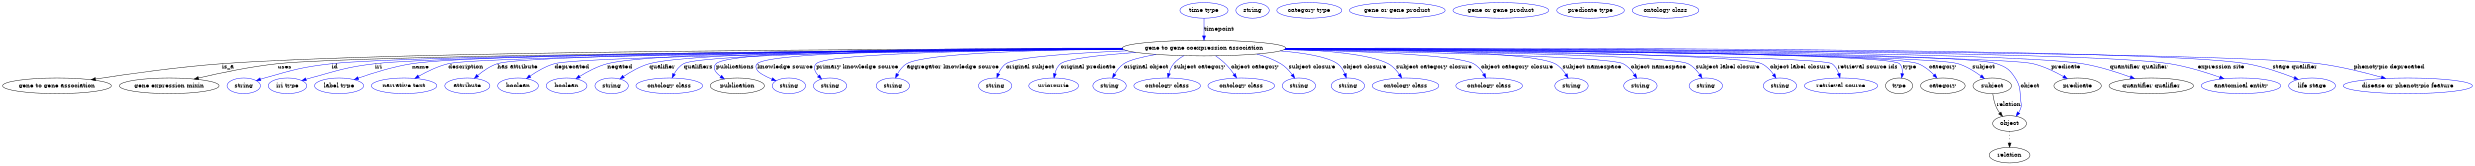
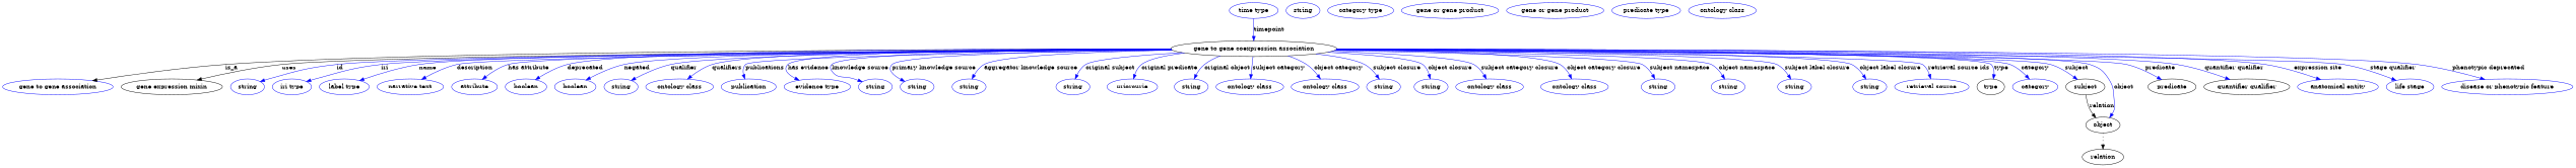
  digraph {
    node [color=blue]
    edge [color=blue style=solid]
    n1 [height=0.5 label="gene to gene coexpression association" width=5.2356 color=""]
-   "gene to gene association" [height=0.5 width=3.4844 color=""]
+   "gene to gene association" [height=0.5 width=3.4844]
    "gene expression mixin" [height=0.5 width=3.1955 color=""]
    n4 [height=0.5 label=string width=1.0652]
    n5 [height=0.5 label="iri type" width=1.2277]
    n6 [height=0.5 label="label type" width=1.5707]
    n7 [height=0.5 label="narrative text" width=2.0943]
    n8 [height=0.5 label=attribute width=1.4443]
    n9 [height=0.5 label=boolean width=1.2999]
    n10 [height=0.5 label=boolean width=1.2999]
    n11 [height=0.5 label=string width=1.0652]
    n12 [height=0.5 label="ontology class" width=2.1304]
-   n13 [color=black height=0.5 label=publication width=1.7332]
+   n13 [height=0.5 label=publication width=1.7332]
+   n14 [height=0.5 label="evidence type" width=2.0943]
    n15 [height=0.5 label=string width=1.0652]
    n16 [height=0.5 label=string width=1.0652]
    n17 [height=0.5 label=string width=1.0652]
    n18 [height=0.5 label=string width=1.0652]
    n19 [height=0.5 label=uriorcurie width=1.5887]
    n20 [height=0.5 label=string width=1.0652]
    n21 [height=0.5 label="ontology class" width=2.1304]
    n22 [height=0.5 label="ontology class" width=2.1304]
    n23 [height=0.5 label=string width=1.0652]
    n24 [height=0.5 label=string width=1.0652]
    n25 [height=0.5 label="ontology class" width=2.1304]
    n26 [height=0.5 label="ontology class" width=2.1304]
    n27 [height=0.5 label=string width=1.0652]
    n28 [height=0.5 label=string width=1.0652]
    n29 [height=0.5 label=string width=1.0652]
    n30 [height=0.5 label=string width=1.0652]
    n31 [height=0.5 label="retrieval source" width=2.347]
    type [height=0.5 width=0.86659 color=""]
-   category [height=0.5 width=1.4263 color=""]
+   category [height=0.5 width=1.4263]
    subject [height=0.5 width=1.2277 color=""]
    object [height=0.5 width=1.0832 color=""]
    predicate [height=0.5 width=1.5165 color=""]
    "quantifier qualifier" [height=0.5 width=2.7081 color=""]
    n38 [height=0.5 label="anatomical entity" width=2.5456]
    n39 [height=0.5 label="life stage" width=1.4985]
    n40 [height=0.5 label="disease or phenotypic feature" width=4.1344]
    n41 [height=0.5 label="time type" width=1.5346]
    relation [height=0.5 width=1.2999 color=""]
    n43 [height=0.5 label=string width=1.0652]
    n44 [height=0.5 label="category type" width=2.0762]
    n45 [height=0.5 label="gene or gene product" width=3.0692]
    n46 [height=0.5 label="gene or gene product" width=3.0692]
    n47 [height=0.5 label="predicate type" width=2.1665]
    n48 [height=0.5 label="ontology class" width=2.1304]
    n1 -> "gene to gene association" [label=is_a color="" style=""]
    n1 -> "gene expression mixin" [label=uses color="" style=""]
    n1 -> n4 [label=id]
    n1 -> n5 [label=iri]
    n1 -> n6 [label=name]
    n1 -> n7 [label=description]
    n1 -> n8 [label="has attribute"]
    n1 -> n9 [label=deprecated]
    n1 -> n10 [label=negated]
    n1 -> n11 [label=qualifier]
    n1 -> n12 [label=qualifiers]
    n1 -> n13 [label=publications]
+   n1 -> n14 [label="has evidence"]
    n1 -> n15 [label="knowledge source"]
    n1 -> n16 [label="primary knowledge source"]
    n1 -> n17 [label="aggregator knowledge source"]
    n1 -> n18 [label="original subject"]
    n1 -> n19 [label="original predicate"]
    n1 -> n20 [label="original object"]
    n1 -> n21 [label="subject category"]
    n1 -> n22 [label="object category"]
    n1 -> n23 [label="subject closure"]
    n1 -> n24 [label="object closure"]
    n1 -> n25 [label="subject category closure"]
    n1 -> n26 [label="object category closure"]
    n1 -> n27 [label="subject namespace"]
    n1 -> n28 [label="object namespace"]
    n1 -> n29 [label="subject label closure"]
    n1 -> n30 [label="object label closure"]
    n1 -> n31 [label="retrieval source ids"]
    n1 -> type [label=type]
    n1 -> category [label=category]
    n1 -> subject [label=subject]
    n1 -> object [label=object]
    n1 -> predicate [label=predicate]
    n1 -> "quantifier qualifier" [label="quantifier qualifier"]
    n1 -> n38 [label="expression site"]
    n1 -> n39 [label="stage qualifier"]
    n1 -> n40 [label="phenotypic deprecated"]
    subject -> object [label=relation color="" style=""]
    object -> relation [style=dotted color=""]
    n41 -> n1 [label=timepoint]
  }
